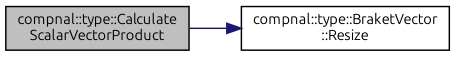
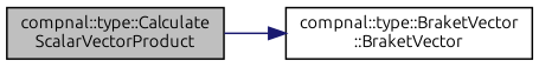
  digraph {
    rankdir=LR
    fontname=Ubuntu
    node [color=black fontname=Ubuntu fontsize=10 shape=record style=filled]
    n1 [fillcolor=grey75 fontcolor=black height=0.2 label="compnal::type::Calculate\lScalarVectorProduct" width=0.4]
-   n2 [fillcolor=white height=0.2 label="compnal::type::BraketVector\l::Resize" width=0.4]
+   n2 [fillcolor=white height=0.2 label="compnal::type::BraketVector\l::BraketVector" width=0.4]
    n1 -> n2 [color=midnightblue fontname=Ubuntu fontsize=10 labelfontname=Helvetica labelfontsize=10 style=solid]
  }
